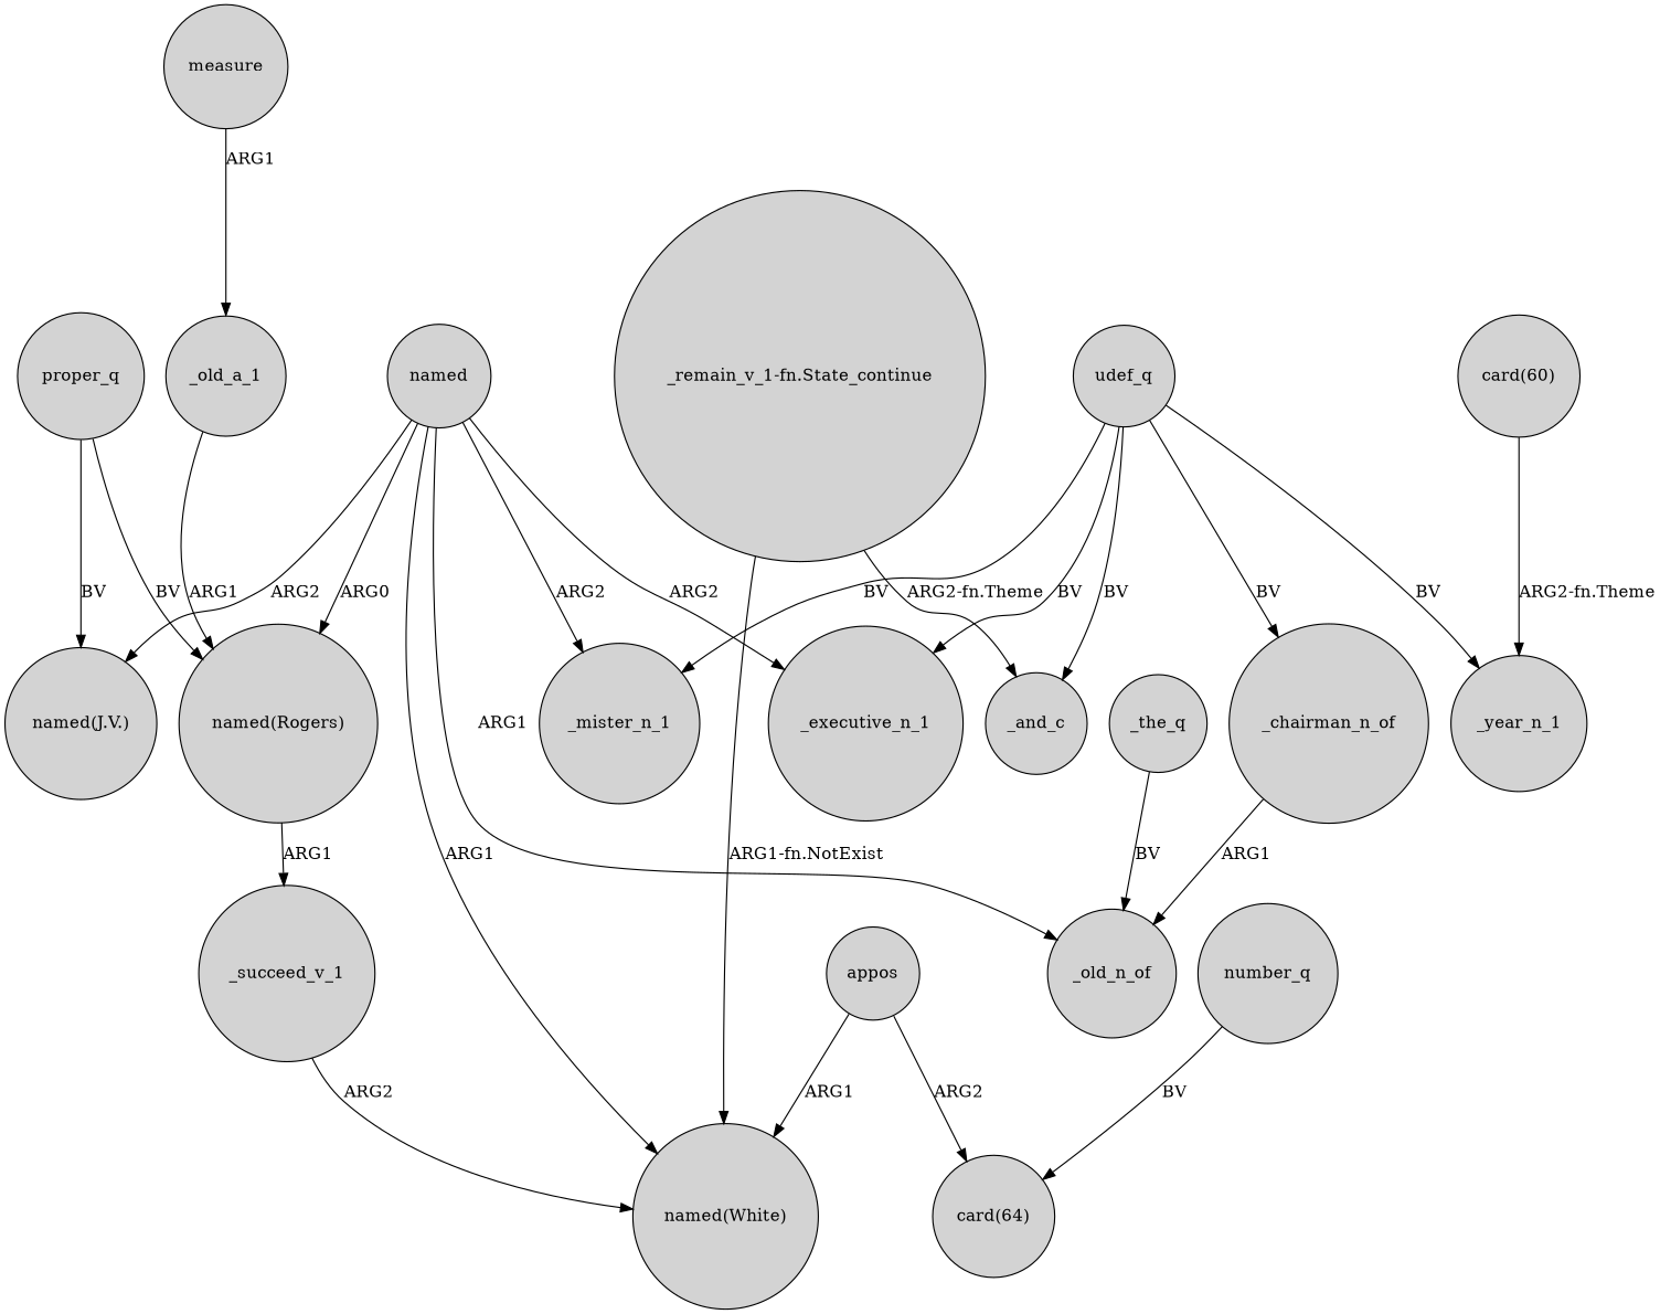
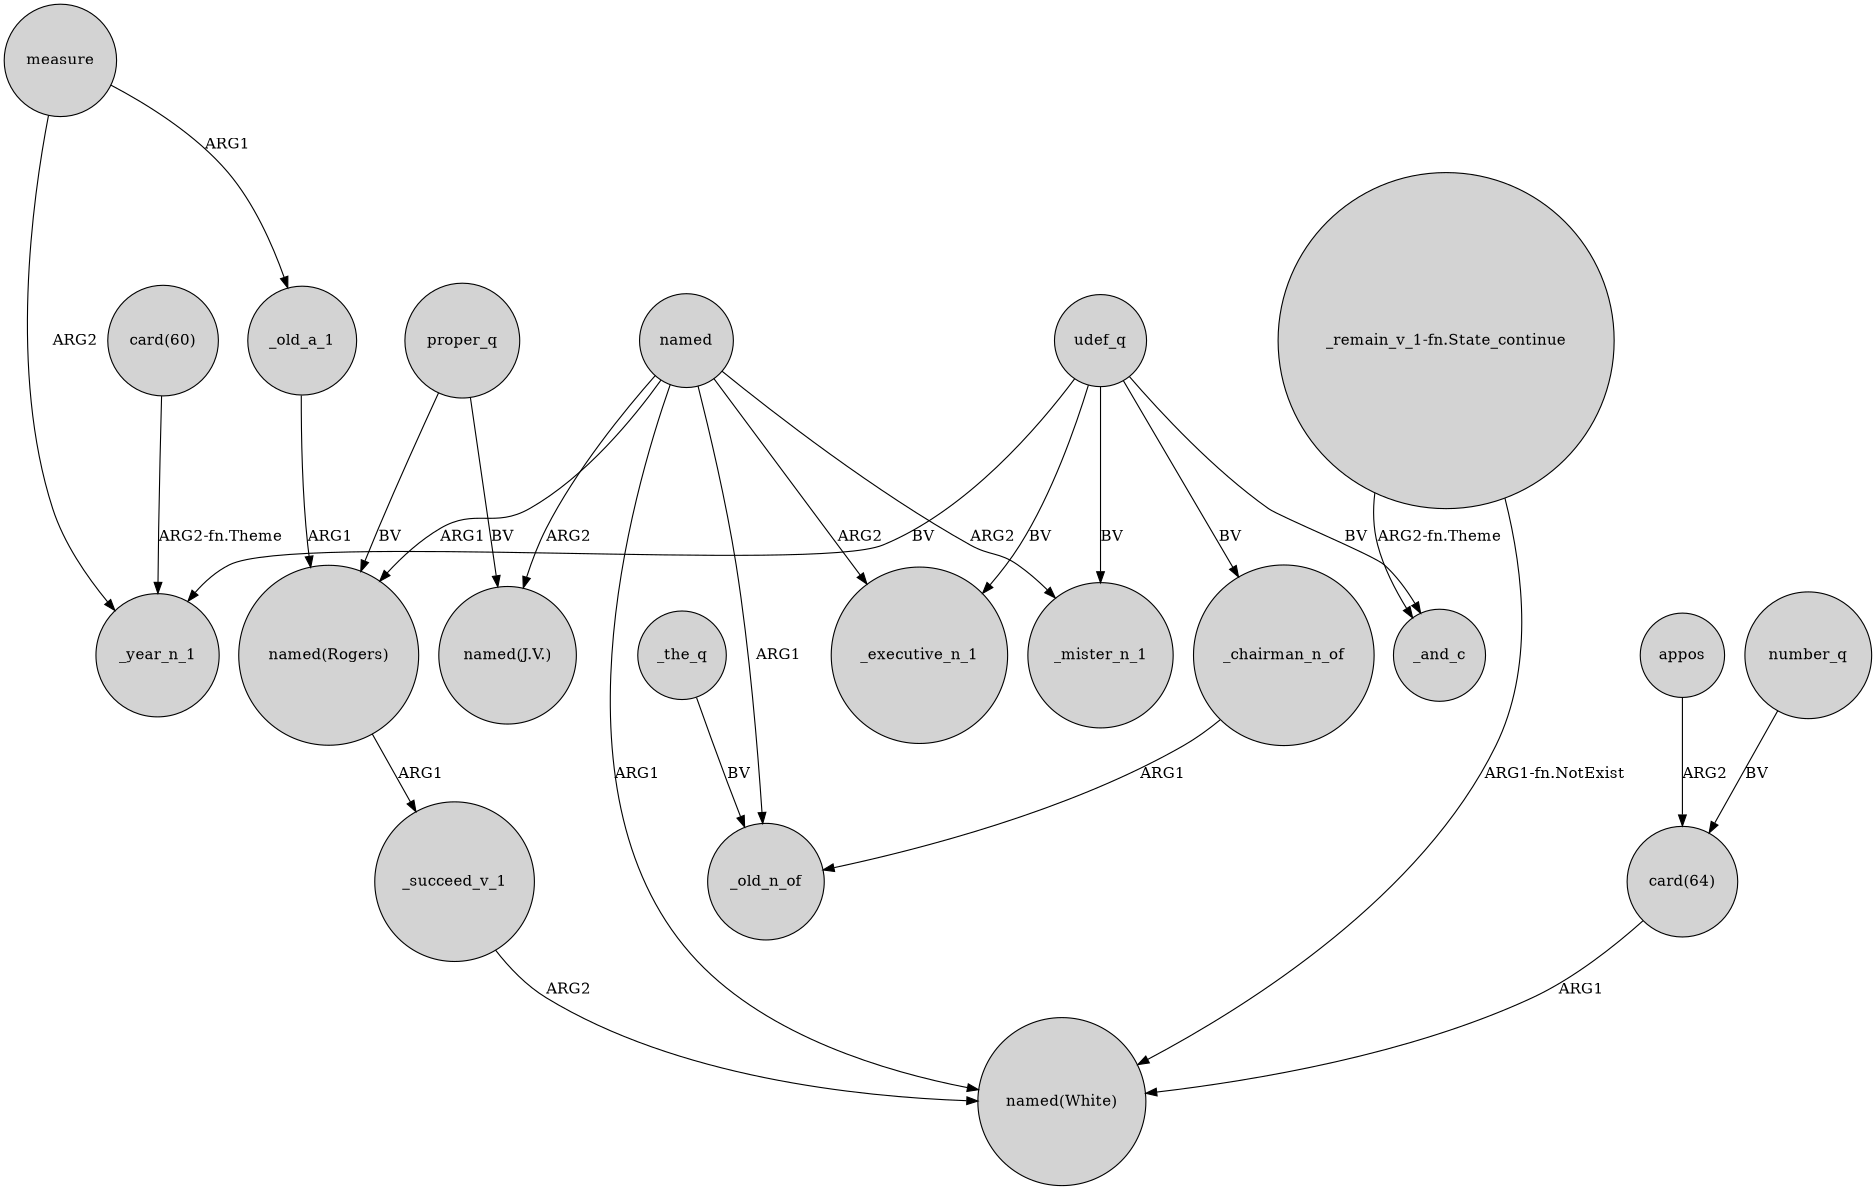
  digraph {
    fontname="DejaVu Serif"
    node [fontname="DejaVu Serif" shape=circle style=filled]
    edge [fontname="DejaVu Serif"]
    measure
    _year_n_1
    _old_a_1
    "named(Rogers)"
    udef_q
    _executive_n_1
    _mister_n_1
    _chairman_n_of
    _and_c
    n10 [label=_old_n_of]
    proper_q
    "named(J.V.)"
    _succeed_v_1
    n14 [label=named]
    "named(White)"
    "_remain_v_1-fn.State_continue"
    appos
    "card(64)"
    _the_q
    "card(60)"
    number_q
+   measure -> _year_n_1 [label=ARG2]
    measure -> _old_a_1 [label=ARG1]
    _old_a_1 -> "named(Rogers)" [label=ARG1]
    "named(Rogers)" -> _succeed_v_1 [label=ARG1]
    udef_q -> _year_n_1 [label=BV]
    udef_q -> _executive_n_1 [label=BV]
    udef_q -> _mister_n_1 [label=BV]
    udef_q -> _chairman_n_of [label=BV]
    udef_q -> _and_c [label=BV]
    _chairman_n_of -> n10 [label=ARG1]
    proper_q -> "named(Rogers)" [label=BV]
    proper_q -> "named(J.V.)" [label=BV]
    _succeed_v_1 -> "named(White)" [label=ARG2]
-   n14 -> "named(Rogers)" [label=ARG0]
+   n14 -> "named(Rogers)" [label=ARG1]
    n14 -> _executive_n_1 [label=ARG2]
    n14 -> _mister_n_1 [label=ARG2]
    n14 -> n10 [label=ARG1]
    n14 -> "named(J.V.)" [label=ARG2]
    n14 -> "named(White)" [label=ARG1]
    "_remain_v_1-fn.State_continue" -> _and_c [label="ARG2-fn.Theme"]
    "_remain_v_1-fn.State_continue" -> "named(White)" [label="ARG1-fn.NotExist"]
-   appos -> "named(White)" [label=ARG1]
+   "card(64)" -> "named(White)" [label=ARG1]
    appos -> "card(64)" [label=ARG2]
    _the_q -> n10 [label=BV]
    "card(60)" -> _year_n_1 [label="ARG2-fn.Theme"]
    number_q -> "card(64)" [label=BV]
  }
